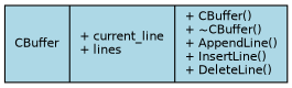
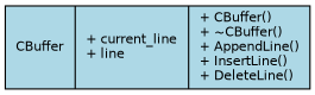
  digraph {
    rankdir=LR
-   n1 [color=black fillcolor=lightblue fontcolor=black fontname=Helvetica fontsize=10 height=0.2 label="{CBuffer\n|+ current_line\l+ lines\l|+ CBuffer()\l+ ~CBuffer()\l+ AppendLine()\l+ InsertLine()\l+ DeleteLine()\l}" shape=record style=filled width=0.4]
+   n1 [color=black fillcolor=lightblue fontcolor=black fontname=Helvetica fontsize=10 height=0.2 label="{CBuffer\n|+ current_line\l+ line\l|+ CBuffer()\l+ ~CBuffer()\l+ AppendLine()\l+ InsertLine()\l+ DeleteLine()\l}" shape=record style=filled width=0.4]
  }
